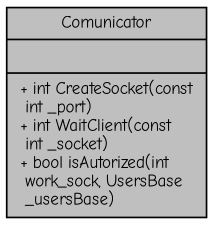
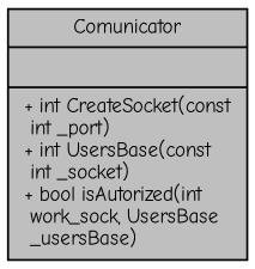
  digraph {
    fontname="Comic Neue"
-   n1 [color=black fillcolor=grey75 fontcolor=black fontname="Comic Neue" fontsize=10 height=0.2 label="{Comunicator\n||+ int CreateSocket(const\l int _port)\l+ int WaitClient(const\l int _socket)\l+ bool isAutorized(int\l work_sock, UsersBase\l _usersBase)\l}" shape=record style=filled width=0.4]
+   n1 [color=black fillcolor=grey75 fontcolor=black fontname="Comic Neue" fontsize=10 height=0.2 label="{Comunicator\n||+ int CreateSocket(const\l int _port)\l+ int UsersBase(const\l int _socket)\l+ bool isAutorized(int\l work_sock, UsersBase\l _usersBase)\l}" shape=record style=filled width=0.4]
  }
